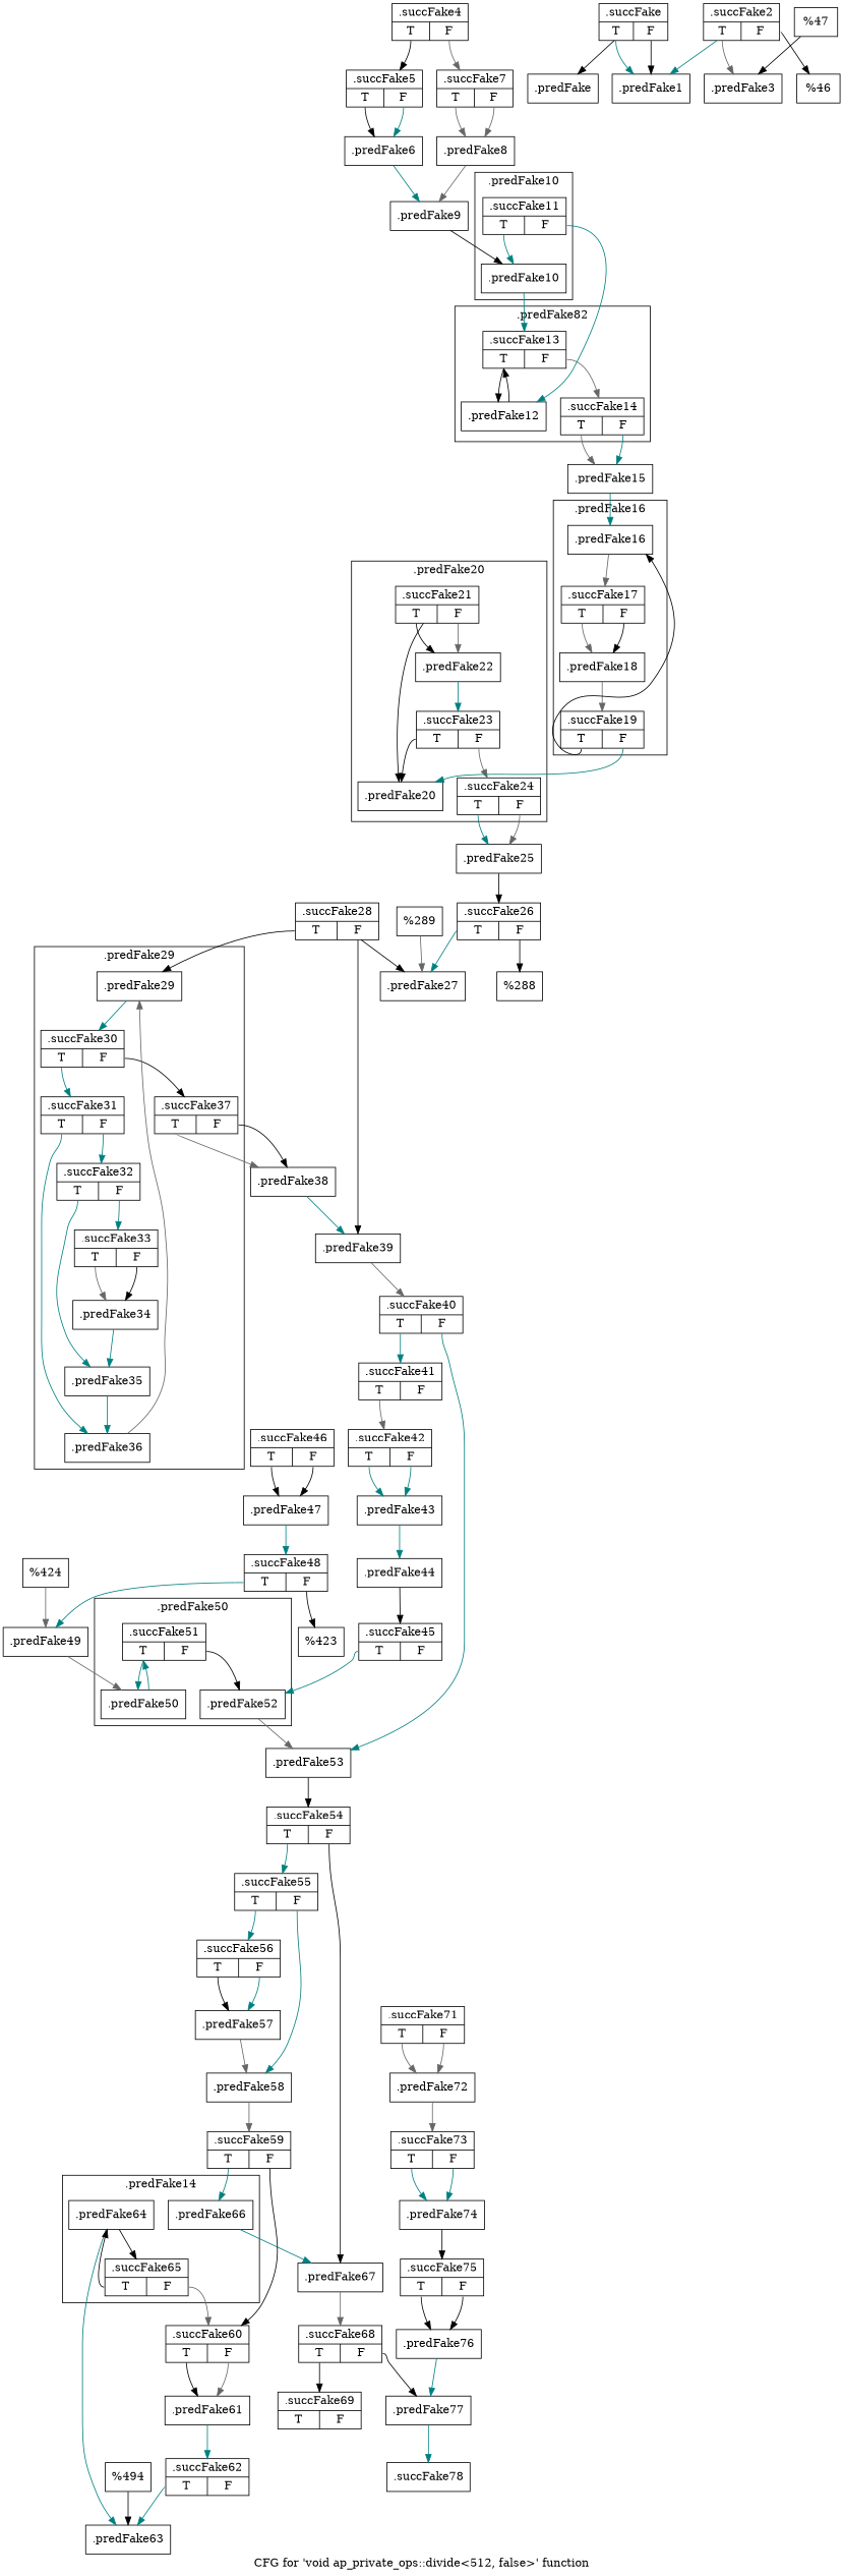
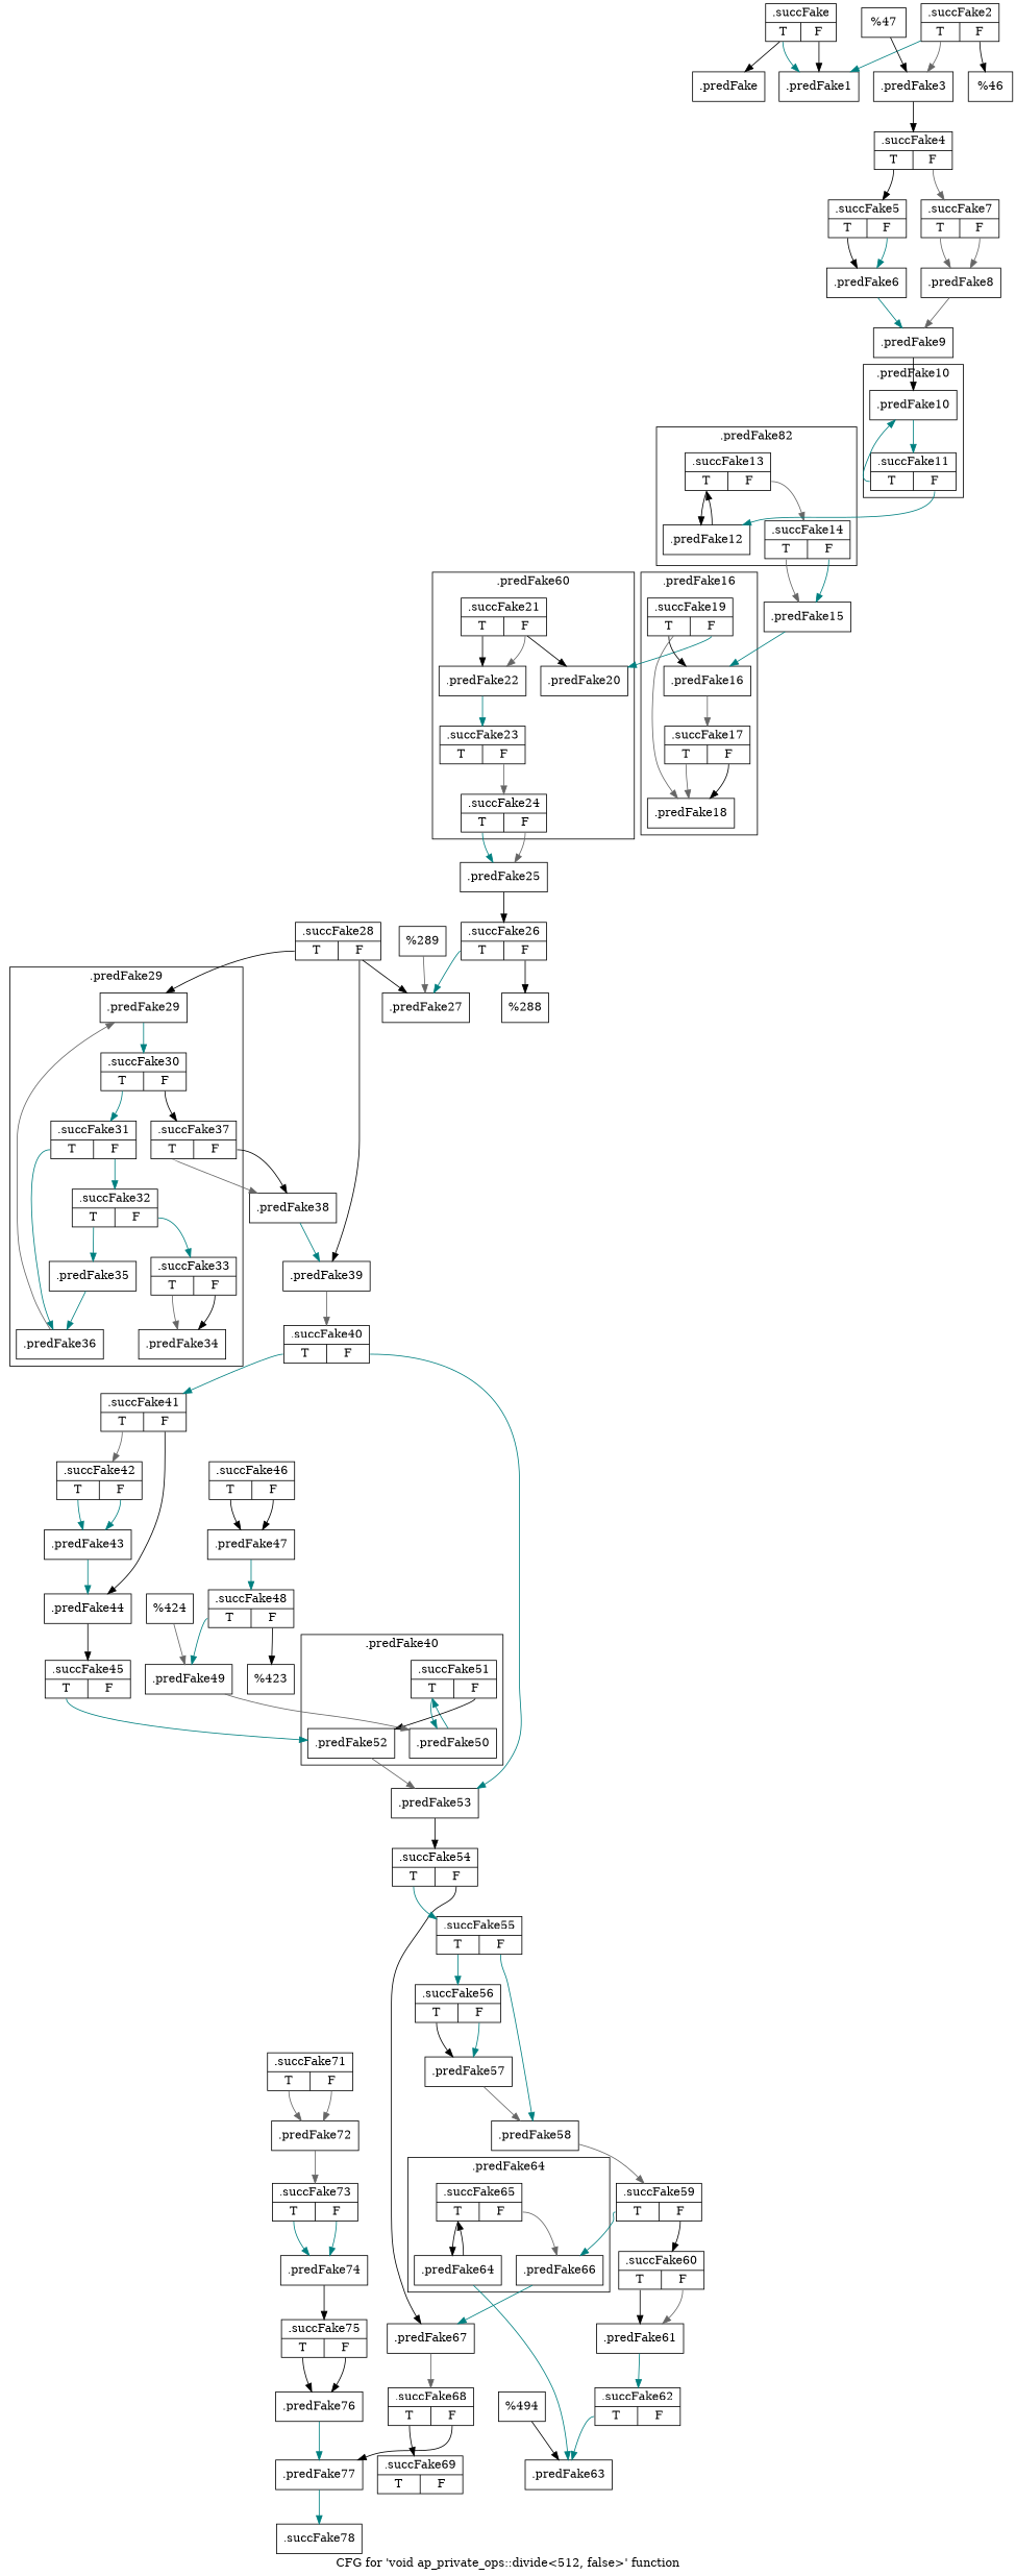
  digraph {
    label="CFG for 'void ap_private_ops::divide\<512, false\>' function"
    node [filename="/mnt/xilinx/Vitis_HLS/2021.2/include/etc/ap_private.h" linenumber=981 shape=record]
    edge [color=teal execusionnum=0 filename="/mnt/xilinx/Vitis_HLS/2021.2/include/etc/ap_private.h"]
    n1 [label="{.predFake66}" linenumber=1057]
    n2 [label="{.predFake64}" linenumber=1052]
    n3 [label="{.succFake65|{<s0>T|<s1>F}}" linenumber=1052]
    n4 [label="{.predFake52}" linenumber=1031]
    n5 [label="{.predFake50}" linenumber=1026]
    n6 [label="{.succFake51|{<s0>T|<s1>F}}" linenumber=1026]
    n7 [label="{.predFake29}" linenumber=985]
    n8 [label="{.succFake30|{<s0>T|<s1>F}}" linenumber=985]
    n9 [label="{.succFake37|{<s0>T|<s1>F}}" linenumber=1001]
    n10 [label="{.succFake31|{<s0>T|<s1>F}}" linenumber=987]
    n11 [label="{.predFake34}" filename="" linenumber=""]
    n12 [label="{.predFake35}" filename="" linenumber=""]
    n13 [label="{.predFake36}" linenumber=1000]
    n14 [label="{.succFake32|{<s0>T|<s1>F}}" linenumber=990]
    n15 [label="{.succFake33|{<s0>T|<s1>F}}" linenumber=993]
    n16 [label="{.succFake24|{<s0>T|<s1>F}}"]
    n17 [label="{.predFake20}" linenumber=973]
    n18 [label="{.succFake21|{<s0>T|<s1>F}}" linenumber=973]
    n19 [label="{.predFake22}" linenumber=973]
    n20 [label="{.succFake23|{<s0>T|<s1>F}}" linenumber=973]
    n21 [label="{.predFake16}" linenumber=969]
    n22 [label="{.succFake17|{<s0>T|<s1>F}}" linenumber=969]
    n23 [label="{.predFake18}" linenumber=969]
    n24 [label="{.succFake19|{<s0>T|<s1>F}}" linenumber=969]
    n25 [label="{.succFake14|{<s0>T|<s1>F}}" linenumber=963]
    n26 [label="{.predFake12}" linenumber=955]
    n27 [label="{.succFake13|{<s0>T|<s1>F}}" linenumber=955]
    n28 [label="{.predFake10}" linenumber=946]
    n29 [label="{.succFake11|{<s0>T|<s1>F}}" linenumber=946]
    n30 [label="{.predFake67}" linenumber=1061]
    n31 [label="{.predFake63}" linenumber=1052]
    n32 [label="{.predFake53}" linenumber=1035]
    n33 [label="{.predFake38}" linenumber=1002]
    n34 [label="{.predFake25}"]
    n35 [label="{.predFake15}" linenumber=969]
    n36 [label="{.predFake}" filename="" linenumber=""]
    n37 [label="{.succFake|{<s0>T|<s1>F}}" linenumber=912]
    n38 [label="{.predFake1}" linenumber=912]
    n39 [label="{.succFake2|{<s0>T|<s1>F}}" linenumber=912]
    n40 [label="{.predFake3}" linenumber=921]
    n41 [label="{%46}" linenumber=912]
    n42 [label="{.succFake4|{<s0>T|<s1>F}}" linenumber=932]
    n43 [label="{.succFake5|{<s0>T|<s1>F}}" linenumber=936]
    n44 [label="{.succFake7|{<s0>T|<s1>F}}" linenumber=941]
    n45 [label="{%47}" linenumber=912]
    n46 [label="{.predFake6}" linenumber=937]
    n47 [label="{.predFake8}" filename="" linenumber=""]
    n48 [label="{.predFake9}" linenumber=945]
    n49 [label="{.succFake26|{<s0>T|<s1>F}}"]
    n50 [label="{.predFake27}" linenumber=982]
    n51 [label="{%288}"]
    n52 [label="{.succFake28|{<s0>T|<s1>F}}" linenumber=982]
    n53 [label="{.predFake39}" linenumber=1009]
    n54 [label="{%289}"]
    n55 [label="{.succFake40|{<s0>T|<s1>F}}" linenumber=1009]
    n56 [label="{.succFake41|{<s0>T|<s1>F}}" linenumber=1012]
    n57 [label="{.succFake42|{<s0>T|<s1>F}}" linenumber=1013]
    n58 [label="{.predFake44}" linenumber=1019]
    n59 [label="{.succFake54|{<s0>T|<s1>F}}" linenumber=1035]
    n60 [label="{.predFake43}" linenumber=1014]
    n61 [label="{.succFake45|{<s0>T|<s1>F}}" linenumber=1019]
    n62 [label="{.succFake55|{<s0>T|<s1>F}}" linenumber=1038]
    n63 [label="{.succFake46|{<s0>T|<s1>F}}" linenumber=1024]
    n64 [label="{.predFake47}" linenumber=1024]
    n65 [label="{.succFake48|{<s0>T|<s1>F}}" linenumber=1024]
    n66 [label="{.predFake49}" linenumber=1026]
    n67 [label="{%423}" linenumber=1024]
    n68 [label="{%424}" linenumber=1024]
    n69 [label="{.succFake56|{<s0>T|<s1>F}}" linenumber=1039]
    n70 [label="{.predFake58}" linenumber=1045]
    n71 [label="{.succFake68|{<s0>T|<s1>F}}" linenumber=1061]
    n72 [label="{.predFake57}" linenumber=1040]
    n73 [label="{.succFake59|{<s0>T|<s1>F}}" linenumber=1045]
    n74 [label="{.succFake69|{<s0>T|<s1>F}}" linenumber=1062]
    n75 [label="{.predFake77}" linenumber=1067]
    n76 [label="{.succFake60|{<s0>T|<s1>F}}" linenumber=1050]
    n77 [label="{.predFake61}" linenumber=1050]
    n78 [label="{.succFake62|{<s0>T|<s1>F}}" linenumber=1050]
    n79 [label="{%494}" linenumber=1050]
    n80 [label="{.succFake78}" linenumber=1067]
    n81 [label="{.succFake71|{<s0>T|<s1>F}}" linenumber=1063]
    n82 [label="{.predFake72}" linenumber=1064]
    n83 [label="{.succFake73|{<s0>T|<s1>F}}" linenumber=1064]
    n84 [label="{.predFake74}" linenumber=1065]
    n85 [label="{.succFake75|{<s0>T|<s1>F}}" linenumber=1065]
    n86 [label="{.predFake76}" linenumber=1066]
    subgraph cluster_1 {
      invocationtime=-1
-     label=".predFake14"
+     label=".predFake64"
      tripcount=0
      n1
      n2
      n3
    }
    subgraph cluster_2 {
      invocationtime=-1
-     label=".predFake50"
+     label=".predFake40"
      tripcount=0
      n4
      n5
      n6
    }
    subgraph cluster_3 {
      invocationtime=-1
      label=".predFake29"
      tripcount=0
      n7
      n8
      n9
      n10
      n11
      n12
      n13
      n14
      n15
    }
    subgraph cluster_4 {
      invocationtime=-1
-     label=".predFake20"
+     label=".predFake60"
      tripcount=0
      n16
      n17
      n18
      n19
      n20
    }
    subgraph cluster_5 {
      invocationtime=-1
      label=".predFake16"
      tripcount=0
      n21
      n22
      n23
      n24
    }
    subgraph cluster_6 {
      invocationtime=-1
      label=".predFake82"
      tripcount=0
      n25
      n26
      n27
    }
    subgraph cluster_7 {
      invocationtime=-1
      label=".predFake10"
      tripcount=0
      n28
      n29
    }
    n1 -> n30
    n2 -> n3 [color=black]
    n2 -> n31
-   n3 -> n76 [color=gray40 tailport=s1 filename=""]
+   n3 -> n1 [color=gray40 tailport=s1 filename=""]
    n3 -> n2 [color=black tailport=s0]
    n4 -> n32 [color=gray40]
    n5 -> n6
    n6 -> n4 [color=black tailport=s1 filename=""]
    n6 -> n5 [tailport=s0]
    n7 -> n8
    n8 -> n9 [color=black tailport=s1]
    n8 -> n10 [tailport=s0]
    n9 -> n33 [color=gray40 tailport=s0]
    n9 -> n33 [color=black tailport=s1 execusionnum="" filename=""]
    n10 -> n13 [tailport=s0]
    n10 -> n14 [tailport=s1]
-   n11 -> n12 [filename=""]
    n12 -> n13 [filename=""]
    n13 -> n7 [color=gray40]
    n14 -> n12 [tailport=s0]
    n14 -> n15 [tailport=s1]
    n15 -> n11 [color=gray40 tailport=s0]
    n15 -> n11 [color=black tailport=s1]
    n16 -> n34 [tailport=s0 filename=""]
    n16 -> n34 [color=gray40 tailport=s1 execusionnum="" filename=""]
    n18 -> n17 [color=black]
    n18 -> n19 [color=black tailport=s0]
    n18 -> n19 [color=gray40 tailport=s1 execusionnum="" filename=""]
    n19 -> n20
    n20 -> n16 [color=gray40 tailport=s1]
-   n20 -> n17 [color=black tailport=s0]
    n21 -> n22 [color=gray40]
    n22 -> n23 [color=gray40 tailport=s0]
    n22 -> n23 [color=black tailport=s1 execusionnum="" filename=""]
-   n23 -> n24 [color=gray40]
+   n24 -> n23 [color=gray40]
    n24 -> n17 [tailport=s1]
    n24 -> n21 [color=black tailport=s0]
    n25 -> n35 [color=gray40 tailport=s0]
    n25 -> n35 [tailport=s1 execusionnum="" filename=""]
    n26 -> n27 [color=black]
    n27 -> n25 [color=gray40 tailport=s1]
    n27 -> n26 [color=black tailport=s0]
-   n28 -> n27
+   n28 -> n29
    n29 -> n26 [tailport=s1]
    n29 -> n28 [tailport=s0]
    n30 -> n71 [color=gray40]
    n32 -> n59 [color=black]
    n33 -> n53
    n34 -> n49 [color=black]
    n35 -> n21
    n37 -> n36 [color=black]
    n37 -> n38 [tailport=s0 filename=""]
    n37 -> n38 [color=black tailport=s1 execusionnum="" filename=""]
    n39 -> n38
    n39 -> n40 [color=gray40 tailport=s0]
    n39 -> n41 [color=black tailport=s1 execusionnum="" filename=""]
+   n40 -> n42 [color=black]
    n42 -> n43 [color=black tailport=s0]
    n42 -> n44 [color=gray40 tailport=s1]
    n43 -> n46 [color=black tailport=s0]
    n43 -> n46 [tailport=s1 execusionnum="" filename=""]
    n44 -> n47 [color=gray40 tailport=s0]
    n44 -> n47 [color=gray40 tailport=s1 execusionnum="" filename=""]
    n45 -> n40 [color=black execusionnum="" filename=""]
    n46 -> n48
    n47 -> n48 [color=gray40 filename=""]
    n48 -> n28 [color=black]
    n49 -> n50 [tailport=s0]
    n49 -> n51 [color=black tailport=s1 execusionnum="" filename=""]
    n52 -> n7 [color=black tailport=s0]
    n52 -> n50 [color=black]
    n52 -> n53 [color=black tailport=s1]
    n53 -> n55 [color=gray40]
    n54 -> n50 [color=gray40 execusionnum="" filename=""]
    n55 -> n32 [tailport=s1 execusionnum="" filename=""]
    n55 -> n56 [tailport=s0]
    n56 -> n57 [color=gray40 tailport=s0]
+   n56 -> n58 [color=black tailport=s1]
    n57 -> n60 [tailport=s0]
    n57 -> n60 [tailport=s1 execusionnum="" filename=""]
    n58 -> n61 [color=black]
    n59 -> n30 [color=black tailport=s1 execusionnum="" filename=""]
    n59 -> n62 [tailport=s0]
    n60 -> n58
    n61 -> n4 [tailport=s0]
    n62 -> n69 [tailport=s0]
    n62 -> n70 [tailport=s1]
    n63 -> n64 [color=black tailport=s0 execusionnum="" filename=""]
    n63 -> n64 [color=black tailport=s1 filename=""]
    n64 -> n65
    n65 -> n66 [tailport=s0]
    n65 -> n67 [color=black tailport=s1 execusionnum="" filename=""]
    n66 -> n5 [color=gray40]
    n68 -> n66 [color=gray40 execusionnum="" filename=""]
    n69 -> n72 [color=black tailport=s0]
    n69 -> n72 [tailport=s1 execusionnum="" filename=""]
    n70 -> n73 [color=gray40]
    n71 -> n74 [color=black tailport=s0]
    n71 -> n75 [color=black tailport=s1 execusionnum="" filename=""]
    n72 -> n70 [color=gray40]
    n73 -> n1 [tailport=s0]
    n73 -> n76 [color=black tailport=s1]
    n75 -> n80
    n76 -> n77 [color=black tailport=s0 execusionnum="" filename=""]
    n76 -> n77 [color=gray40 tailport=s1 filename=""]
    n77 -> n78
    n78 -> n31 [tailport=s0]
    n79 -> n31 [color=black execusionnum="" filename=""]
    n81 -> n82 [color=gray40 tailport=s0 execusionnum="" filename=""]
    n81 -> n82 [color=gray40 tailport=s1]
    n82 -> n83 [color=gray40]
    n83 -> n84 [tailport=s0 execusionnum="" filename=""]
    n83 -> n84 [tailport=s1]
    n84 -> n85 [color=black]
    n85 -> n86 [color=black tailport=s0 execusionnum="" filename=""]
    n85 -> n86 [color=black tailport=s1]
    n86 -> n75
  }
